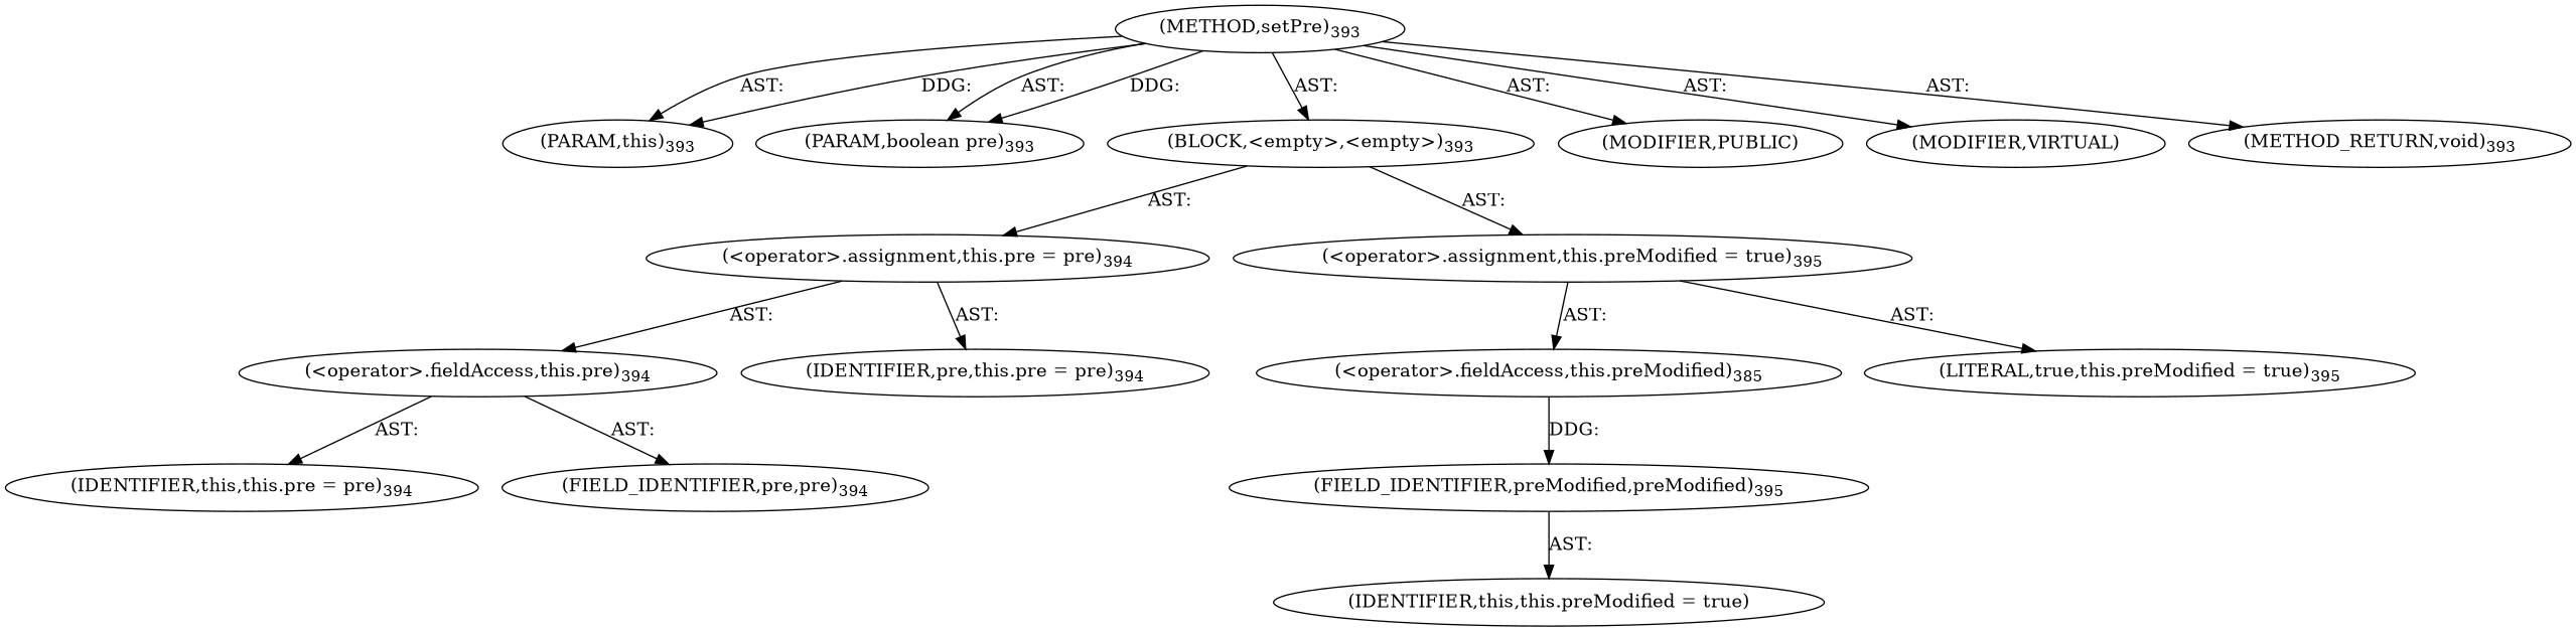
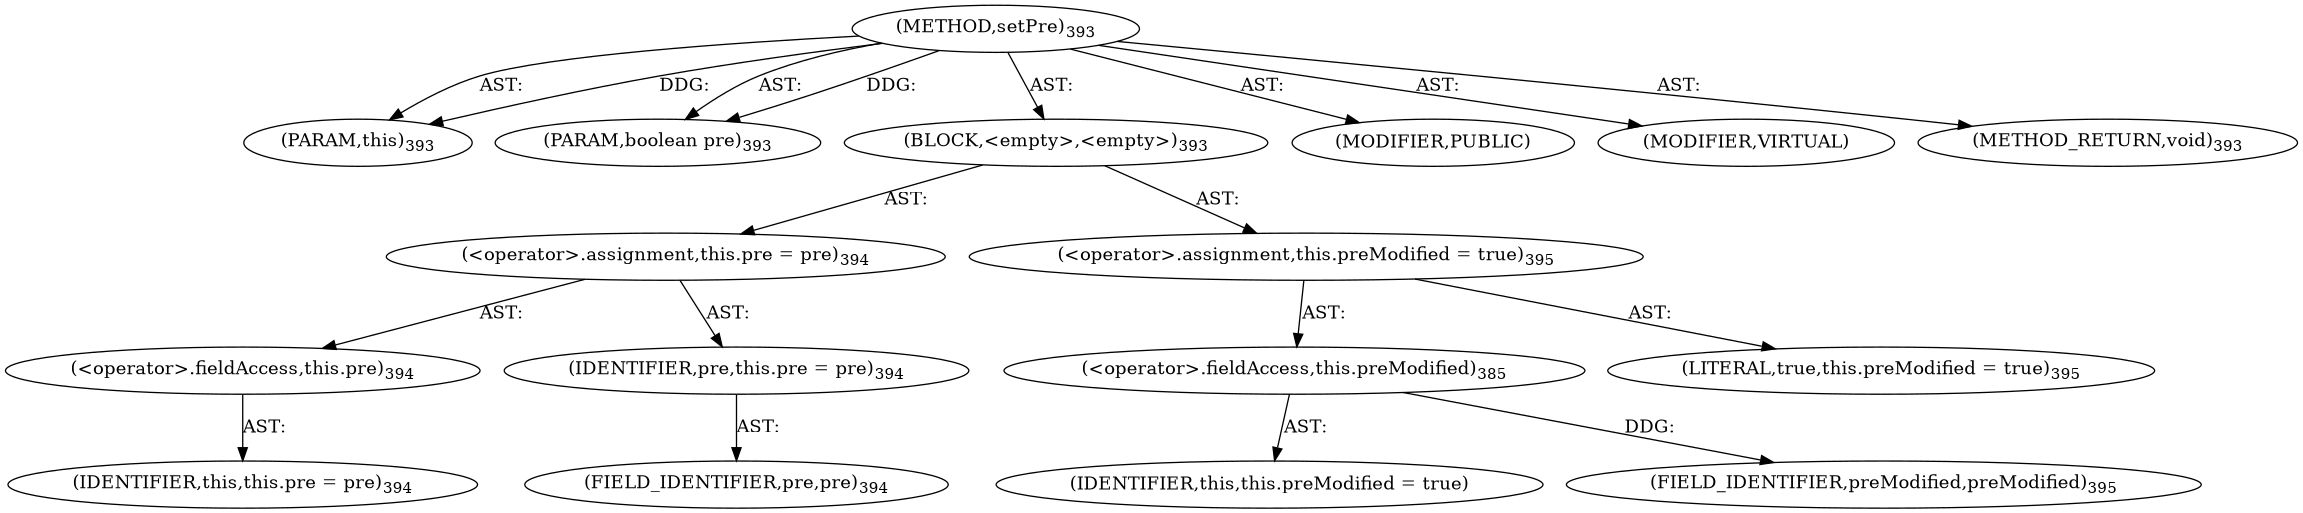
  digraph {
    n1 [label=<(METHOD,setPre)<SUB>393</SUB>>]
    n2 [label=<(PARAM,this)<SUB>393</SUB>>]
    n3 [label=<(PARAM,boolean pre)<SUB>393</SUB>>]
    n4 [label=<(BLOCK,&lt;empty&gt;,&lt;empty&gt;)<SUB>393</SUB>>]
    n5 [label=<(MODIFIER,PUBLIC)>]
    n6 [label=<(MODIFIER,VIRTUAL)>]
    n7 [label=<(METHOD_RETURN,void)<SUB>393</SUB>>]
    n8 [label=<(&lt;operator&gt;.assignment,this.pre = pre)<SUB>394</SUB>>]
    n9 [label=<(&lt;operator&gt;.assignment,this.preModified = true)<SUB>395</SUB>>]
    n10 [label=<(&lt;operator&gt;.fieldAccess,this.pre)<SUB>394</SUB>>]
    n11 [label=<(IDENTIFIER,pre,this.pre = pre)<SUB>394</SUB>>]
    n12 [label=<(&lt;operator&gt;.fieldAccess,this.preModified)<SUB>385</SUB>>]
    n13 [label=<(LITERAL,true,this.preModified = true)<SUB>395</SUB>>]
    n14 [label=<(IDENTIFIER,this,this.pre = pre)<SUB>394</SUB>>]
    n15 [label=<(FIELD_IDENTIFIER,pre,pre)<SUB>394</SUB>>]
    n16 [label=<(IDENTIFIER,this,this.preModified = true)>]
    n17 [label=<(FIELD_IDENTIFIER,preModified,preModified)<SUB>395</SUB>>]
    n1 -> n2 [label="AST: "]
    n1 -> n2 [label="DDG: "]
    n1 -> n3 [label="AST: "]
    n1 -> n3 [label="DDG: "]
    n1 -> n4 [label="AST: "]
    n1 -> n5 [label="AST: "]
    n1 -> n6 [label="AST: "]
    n1 -> n7 [label="AST: "]
    n4 -> n8 [label="AST: "]
    n4 -> n9 [label="AST: "]
    n8 -> n10 [label="AST: "]
    n8 -> n11 [label="AST: "]
    n9 -> n12 [label="AST: "]
    n9 -> n13 [label="AST: "]
    n10 -> n14 [label="AST: "]
-   n10 -> n15 [label="AST: "]
-   n17 -> n16 [label="AST: "]
+   n11 -> n15 [label="AST: "]
+   n12 -> n16 [label="AST: "]
    n12 -> n17 [label="DDG: "]
  }
